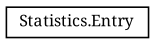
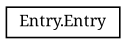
  digraph {
    rankdir=LR
    fontname="Noto Serif"
-   n1 [color=black fillcolor=white fontname="Noto Serif" fontsize=10 height=0.2 label="Statistics.Entry" shape=record style=filled width=0.4]
+   n1 [color=black fillcolor=white fontname="Noto Serif" fontsize=10 height=0.2 label="Entry.Entry" shape=record style=filled width=0.4]
  }
